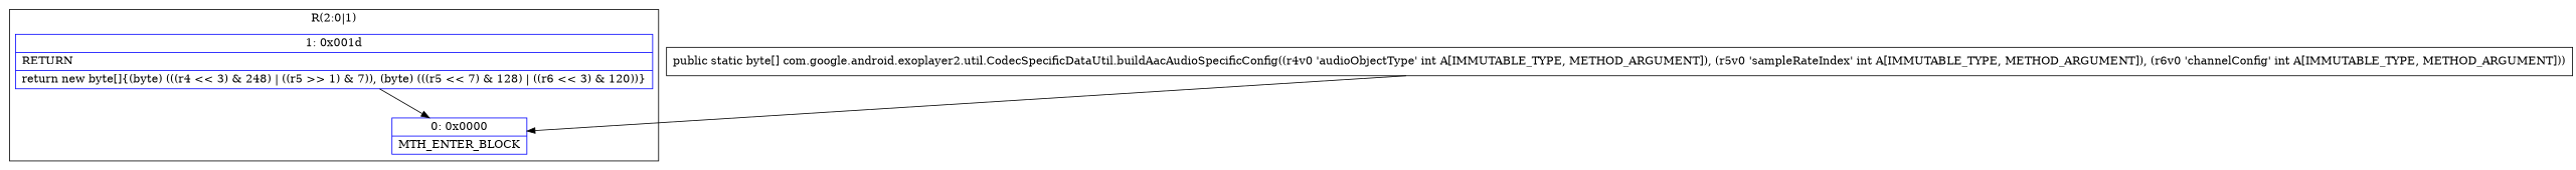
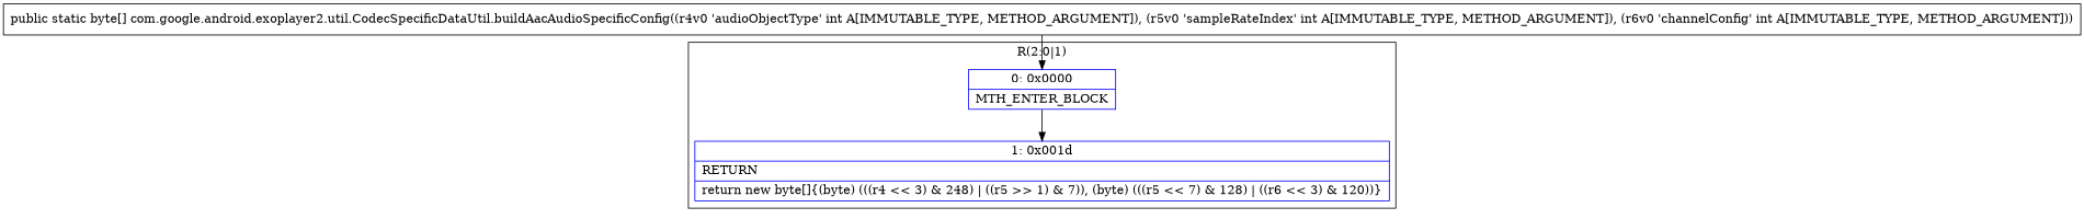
  digraph {
    node [color=blue shape=record]
    n1 [label="{0\:\ 0x0000|MTH_ENTER_BLOCK\l}"]
    n2 [label="{1\:\ 0x001d|RETURN\l|return new byte[]\{(byte) (((r4 \<\< 3) & 248) \| ((r5 \>\> 1) & 7)), (byte) (((r5 \<\< 7) & 128) \| ((r6 \<\< 3) & 120))\}\l}"]
    n3 [label="{public static byte[] com.google.android.exoplayer2.util.CodecSpecificDataUtil.buildAacAudioSpecificConfig((r4v0 'audioObjectType' int A[IMMUTABLE_TYPE, METHOD_ARGUMENT]), (r5v0 'sampleRateIndex' int A[IMMUTABLE_TYPE, METHOD_ARGUMENT]), (r6v0 'channelConfig' int A[IMMUTABLE_TYPE, METHOD_ARGUMENT])) }" color=""]
    subgraph cluster_1 {
      label="R(2:0|1)"
      n1
      n2
    }
-   n2 -> n1
+   n1 -> n2
    n3 -> n1
  }
